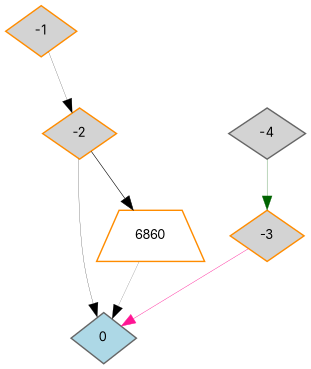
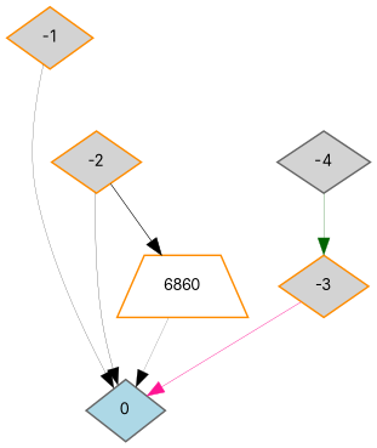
  digraph {
    fontname=Inter
    node [color=darkorange fillcolor=lightgray fontname=Inter fontsize=9 shape=diamond style=filled]
    edge [color=black fontname=Inter style=solid]
    -1 [height=0.2 width=0.2]
    0 [color=gray40 fillcolor=lightblue height=0.2 width=0.2]
    -2 [height=0.2 width=0.2]
    6860 [fillcolor=white height=0.2 shape=trapezium width=0.2]
    -3 [height=0.2 width=0.2]
    -4 [color=gray40 height=0.2 width=0.2]
-   -1 -> -2 [penwidth=0.13456460271488113]
+   -1 -> 0 [penwidth=0.13456460271488113]
    -2 -> 0 [penwidth=0.15495909849436498]
    -2 -> 6860 [penwidth=0.4207713076038272]
    6860 -> 0 [penwidth=0.10312688058878097]
    -3 -> 0 [color=deeppink penwidth=0.2896588625806016]
    -4 -> -3 [color=darkgreen penwidth=0.18696699217484766]
  }
